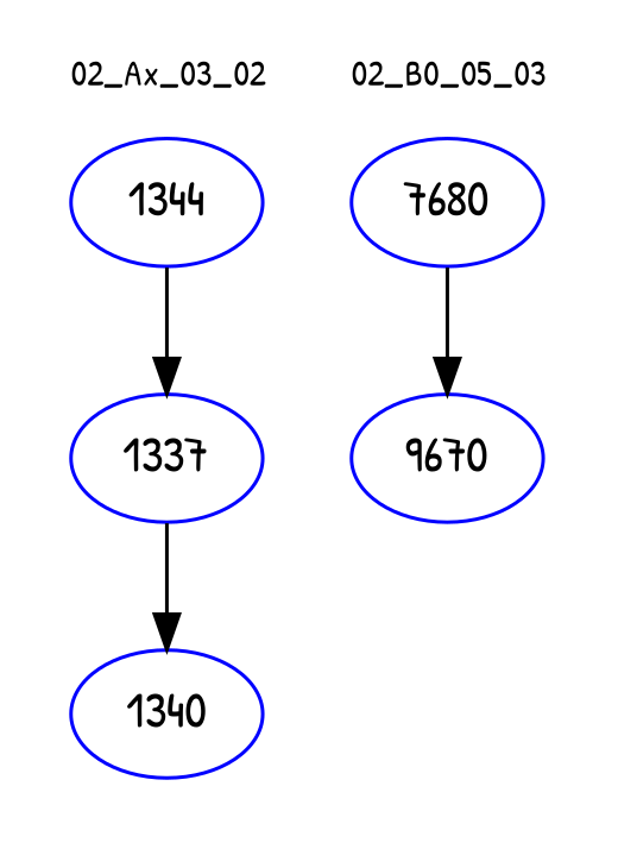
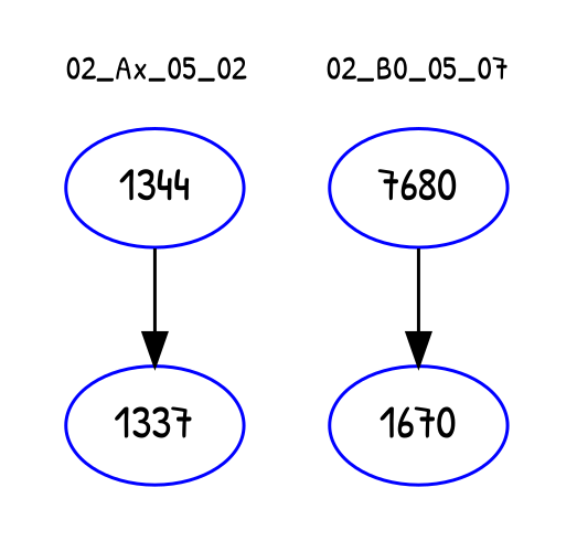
  digraph {
    fontname="Patrick Hand"
    node [color=blue fontname="Patrick Hand"]
    edge [color=black fontname="Patrick Hand"]
    n1 [label=1344]
    n2 [label=1337]
-   n3 [label=1340]
    n4 [label=7680]
-   n5 [label=9670]
+   n5 [label=1670]
    subgraph cluster_1 {
      color=white
      fontsize=10
-     label="02_Ax_03_02"
+     label="02_Ax_05_02"
      n1
      n2
-     n3
    }
    subgraph cluster_2 {
      color=white
      fontsize=10
-     label="02_B0_05_03"
+     label="02_B0_05_07"
      n4
      n5
    }
    n1 -> n2
-   n2 -> n3
    n4 -> n5
  }
